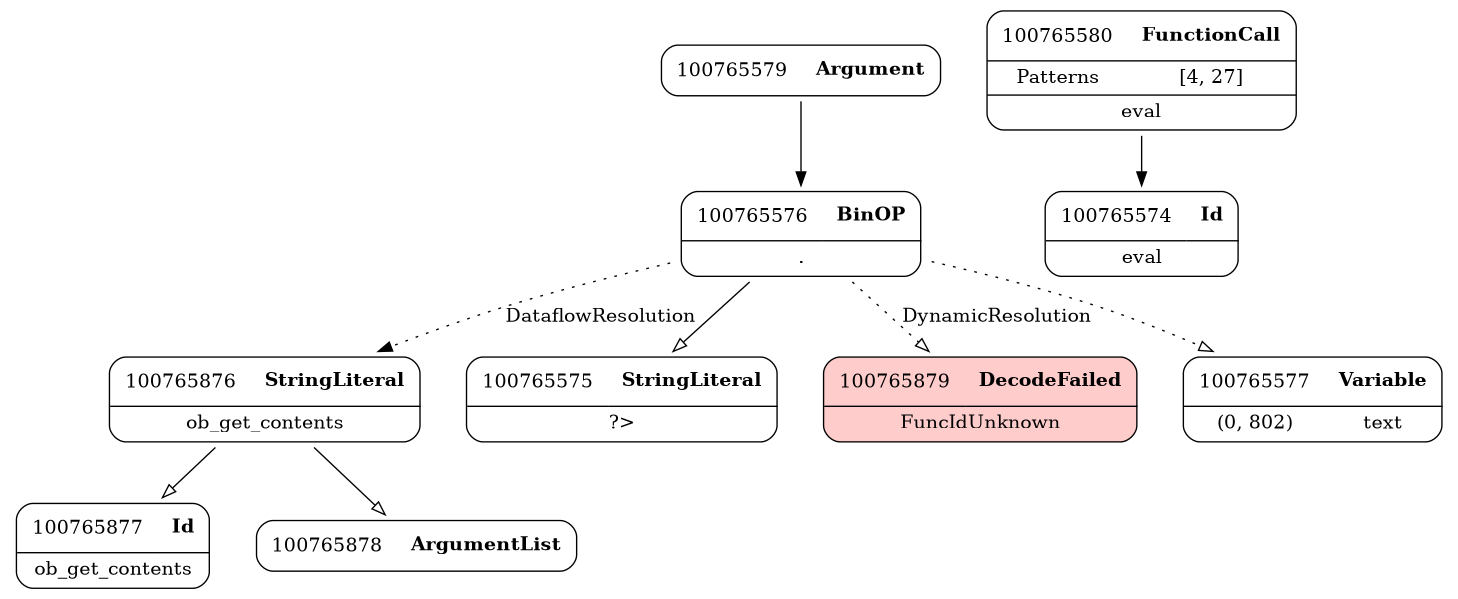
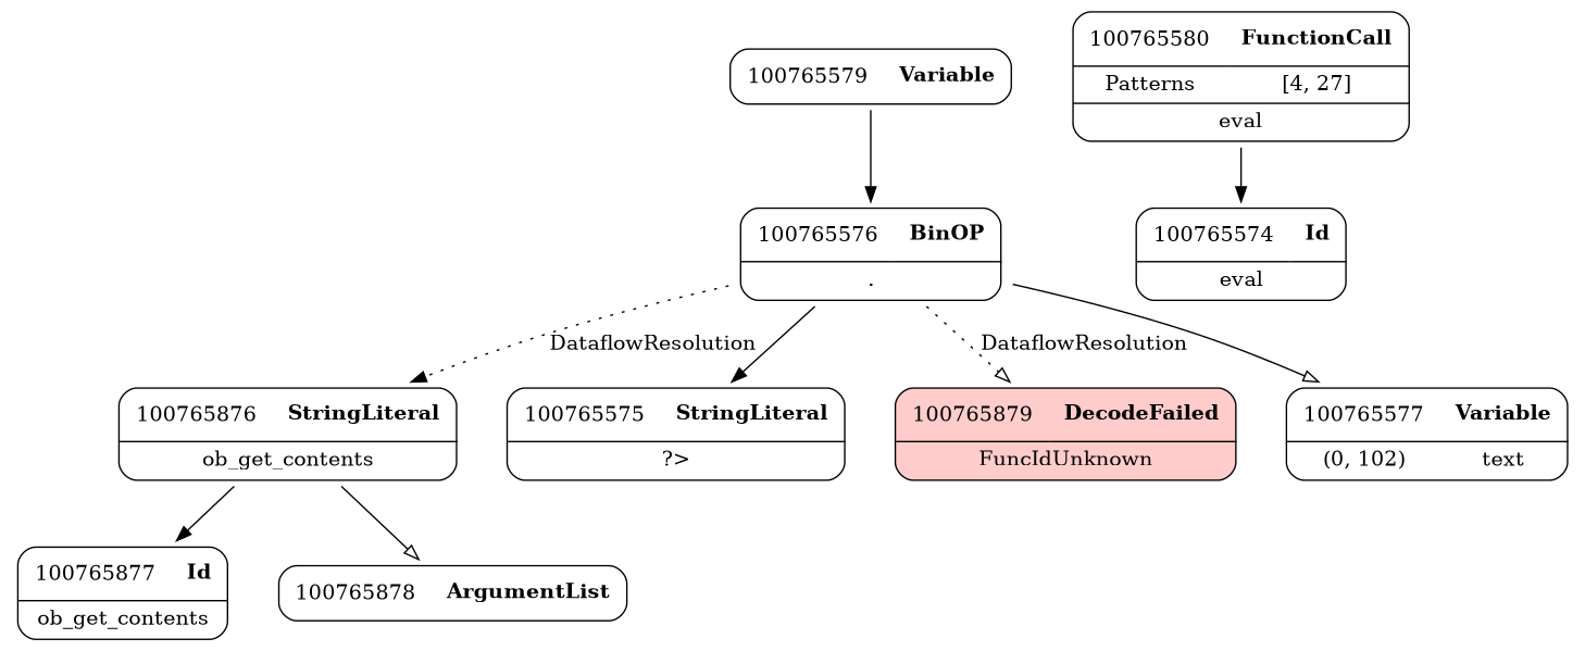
  digraph {
    node [shape=none]
    edge [arrowhead=onormal weight=2]
    n1 [label=<<TABLE border='1' cellspacing='0' cellpadding='10' style='rounded' ><TR><TD border='0'>100765877</TD><TD border='0'><B>Id</B></TD></TR><HR/><TR><TD border='0' cellpadding='5' colspan='2'>ob_get_contents</TD></TR></TABLE>>]
    n2 [label=<<TABLE border='1' cellspacing='0' cellpadding='10' style='rounded' ><TR><TD border='0'>100765876</TD><TD border='0'><B>StringLiteral</B></TD></TR><HR/><TR><TD border='0' cellpadding='5' colspan='2'>ob_get_contents</TD></TR></TABLE>>]
    n3 [label=<<TABLE border='1' cellspacing='0' cellpadding='10' style='rounded' ><TR><TD border='0'>100765878</TD><TD border='0'><B>ArgumentList</B></TD></TR></TABLE>>]
    n4 [label=<<TABLE border='1' cellspacing='0' cellpadding='10' style='rounded' ><TR><TD border='0'>100765575</TD><TD border='0'><B>StringLiteral</B></TD></TR><HR/><TR><TD border='0' cellpadding='5' colspan='2'>?&gt;</TD></TR></TABLE>>]
    n5 [label=<<TABLE border='1' cellspacing='0' cellpadding='10' style='rounded' bgcolor='#FFCCCC' ><TR><TD border='0'>100765879</TD><TD border='0'><B>DecodeFailed</B></TD></TR><HR/><TR><TD border='0' cellpadding='5' colspan='2'>FuncIdUnknown</TD></TR></TABLE>>]
    n6 [label=<<TABLE border='1' cellspacing='0' cellpadding='10' style='rounded' ><TR><TD border='0'>100765574</TD><TD border='0'><B>Id</B></TD></TR><HR/><TR><TD border='0' cellpadding='5' colspan='2'>eval</TD></TR></TABLE>>]
-   n7 [label=<<TABLE border='1' cellspacing='0' cellpadding='10' style='rounded' ><TR><TD border='0'>100765577</TD><TD border='0'><B>Variable</B></TD></TR><HR/><TR><TD border='0' cellpadding='5'>(0, 802)</TD><TD border='0' cellpadding='5'>text</TD></TR></TABLE>>]
+   n7 [label=<<TABLE border='1' cellspacing='0' cellpadding='10' style='rounded' ><TR><TD border='0'>100765577</TD><TD border='0'><B>Variable</B></TD></TR><HR/><TR><TD border='0' cellpadding='5'>(0, 102)</TD><TD border='0' cellpadding='5'>text</TD></TR></TABLE>>]
    n8 [label=<<TABLE border='1' cellspacing='0' cellpadding='10' style='rounded' ><TR><TD border='0'>100765576</TD><TD border='0'><B>BinOP</B></TD></TR><HR/><TR><TD border='0' cellpadding='5' colspan='2'>.</TD></TR></TABLE>>]
-   n9 [label=<<TABLE border='1' cellspacing='0' cellpadding='10' style='rounded' ><TR><TD border='0'>100765579</TD><TD border='0'><B>Argument</B></TD></TR></TABLE>>]
+   n9 [label=<<TABLE border='1' cellspacing='0' cellpadding='10' style='rounded' ><TR><TD border='0'>100765579</TD><TD border='0'><B>Variable</B></TD></TR></TABLE>>]
    n10 [label=<<TABLE border='1' cellspacing='0' cellpadding='10' style='rounded' ><TR><TD border='0'>100765580</TD><TD border='0'><B>FunctionCall</B></TD></TR><HR/><TR><TD border='0' cellpadding='5'>Patterns</TD><TD border='0' cellpadding='5'>[4, 27]</TD></TR><HR/><TR><TD border='0' cellpadding='5' colspan='2'>eval</TD></TR></TABLE>>]
-   n2 -> n1
+   n2 -> n1 [arrowhead=normal]
    n2 -> n3
    n8 -> n2 [arrowhead=normal label=DataflowResolution style=dotted weight=""]
-   n8 -> n4
-   n8 -> n5 [label=DynamicResolution style=dotted weight=""]
-   n8 -> n7 [style=dotted]
+   n8 -> n4 [arrowhead=normal]
+   n8 -> n5 [label=DataflowResolution style=dotted weight=""]
+   n8 -> n7
    n9 -> n8 [arrowhead=normal]
    n10 -> n6 [arrowhead=normal]
  }
